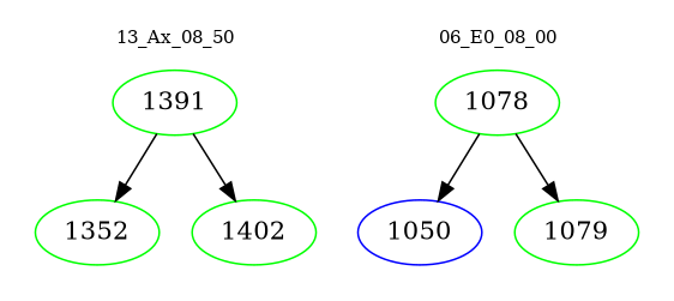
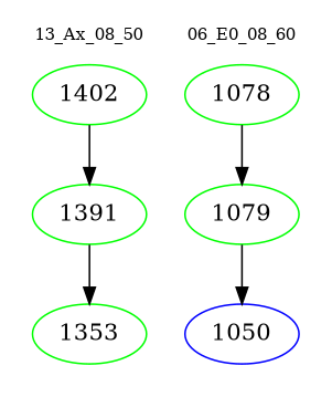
  digraph {
    node [color=green]
    edge [color=black]
    n1 [label=1391]
-   n2 [label=1352]
+   n2 [label=1353]
    n3 [label=1402]
    n4 [label=1078]
    n5 [color=blue label=1050]
    n6 [label=1079]
    subgraph cluster_1 {
      color=white
      fontsize=10
      label="13_Ax_08_50"
      n1
      n2
      n3
    }
    subgraph cluster_2 {
      color=white
      fontsize=10
-     label="06_E0_08_00"
+     label="06_E0_08_60"
      n4
      n5
      n6
    }
    n1 -> n2
-   n1 -> n3
-   n4 -> n5
+   n3 -> n1
+   n6 -> n5
    n4 -> n6
  }
